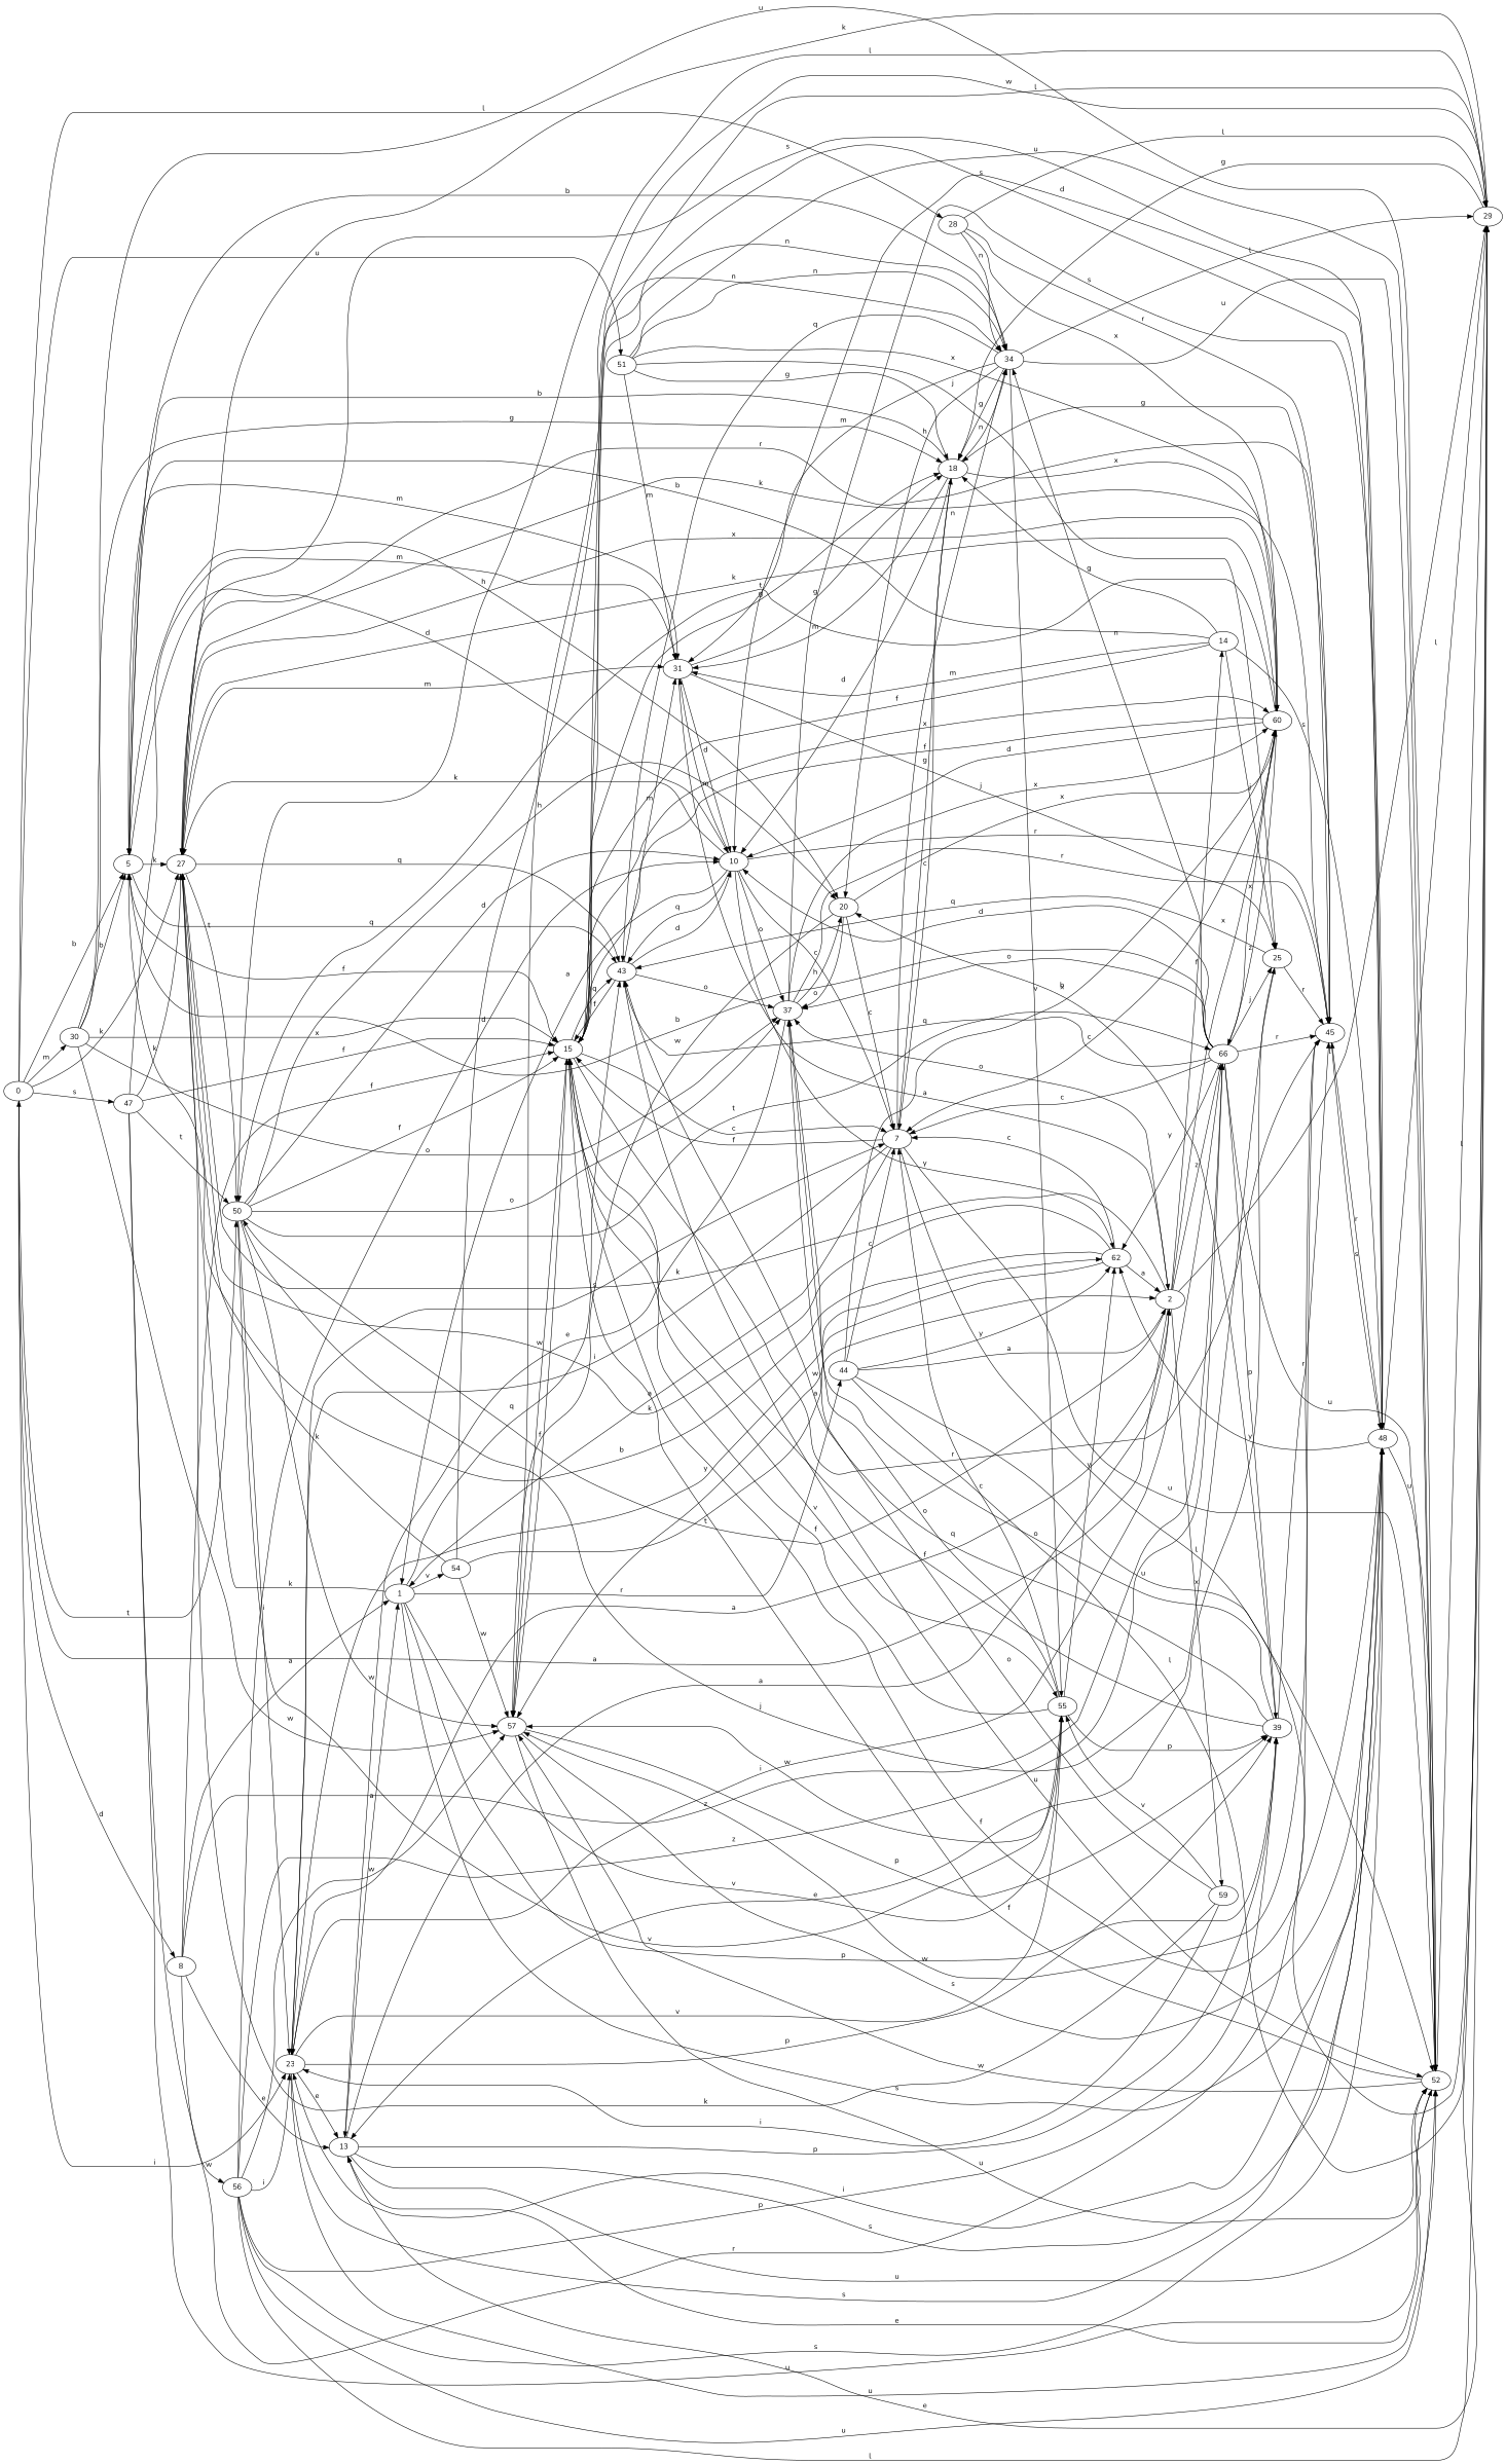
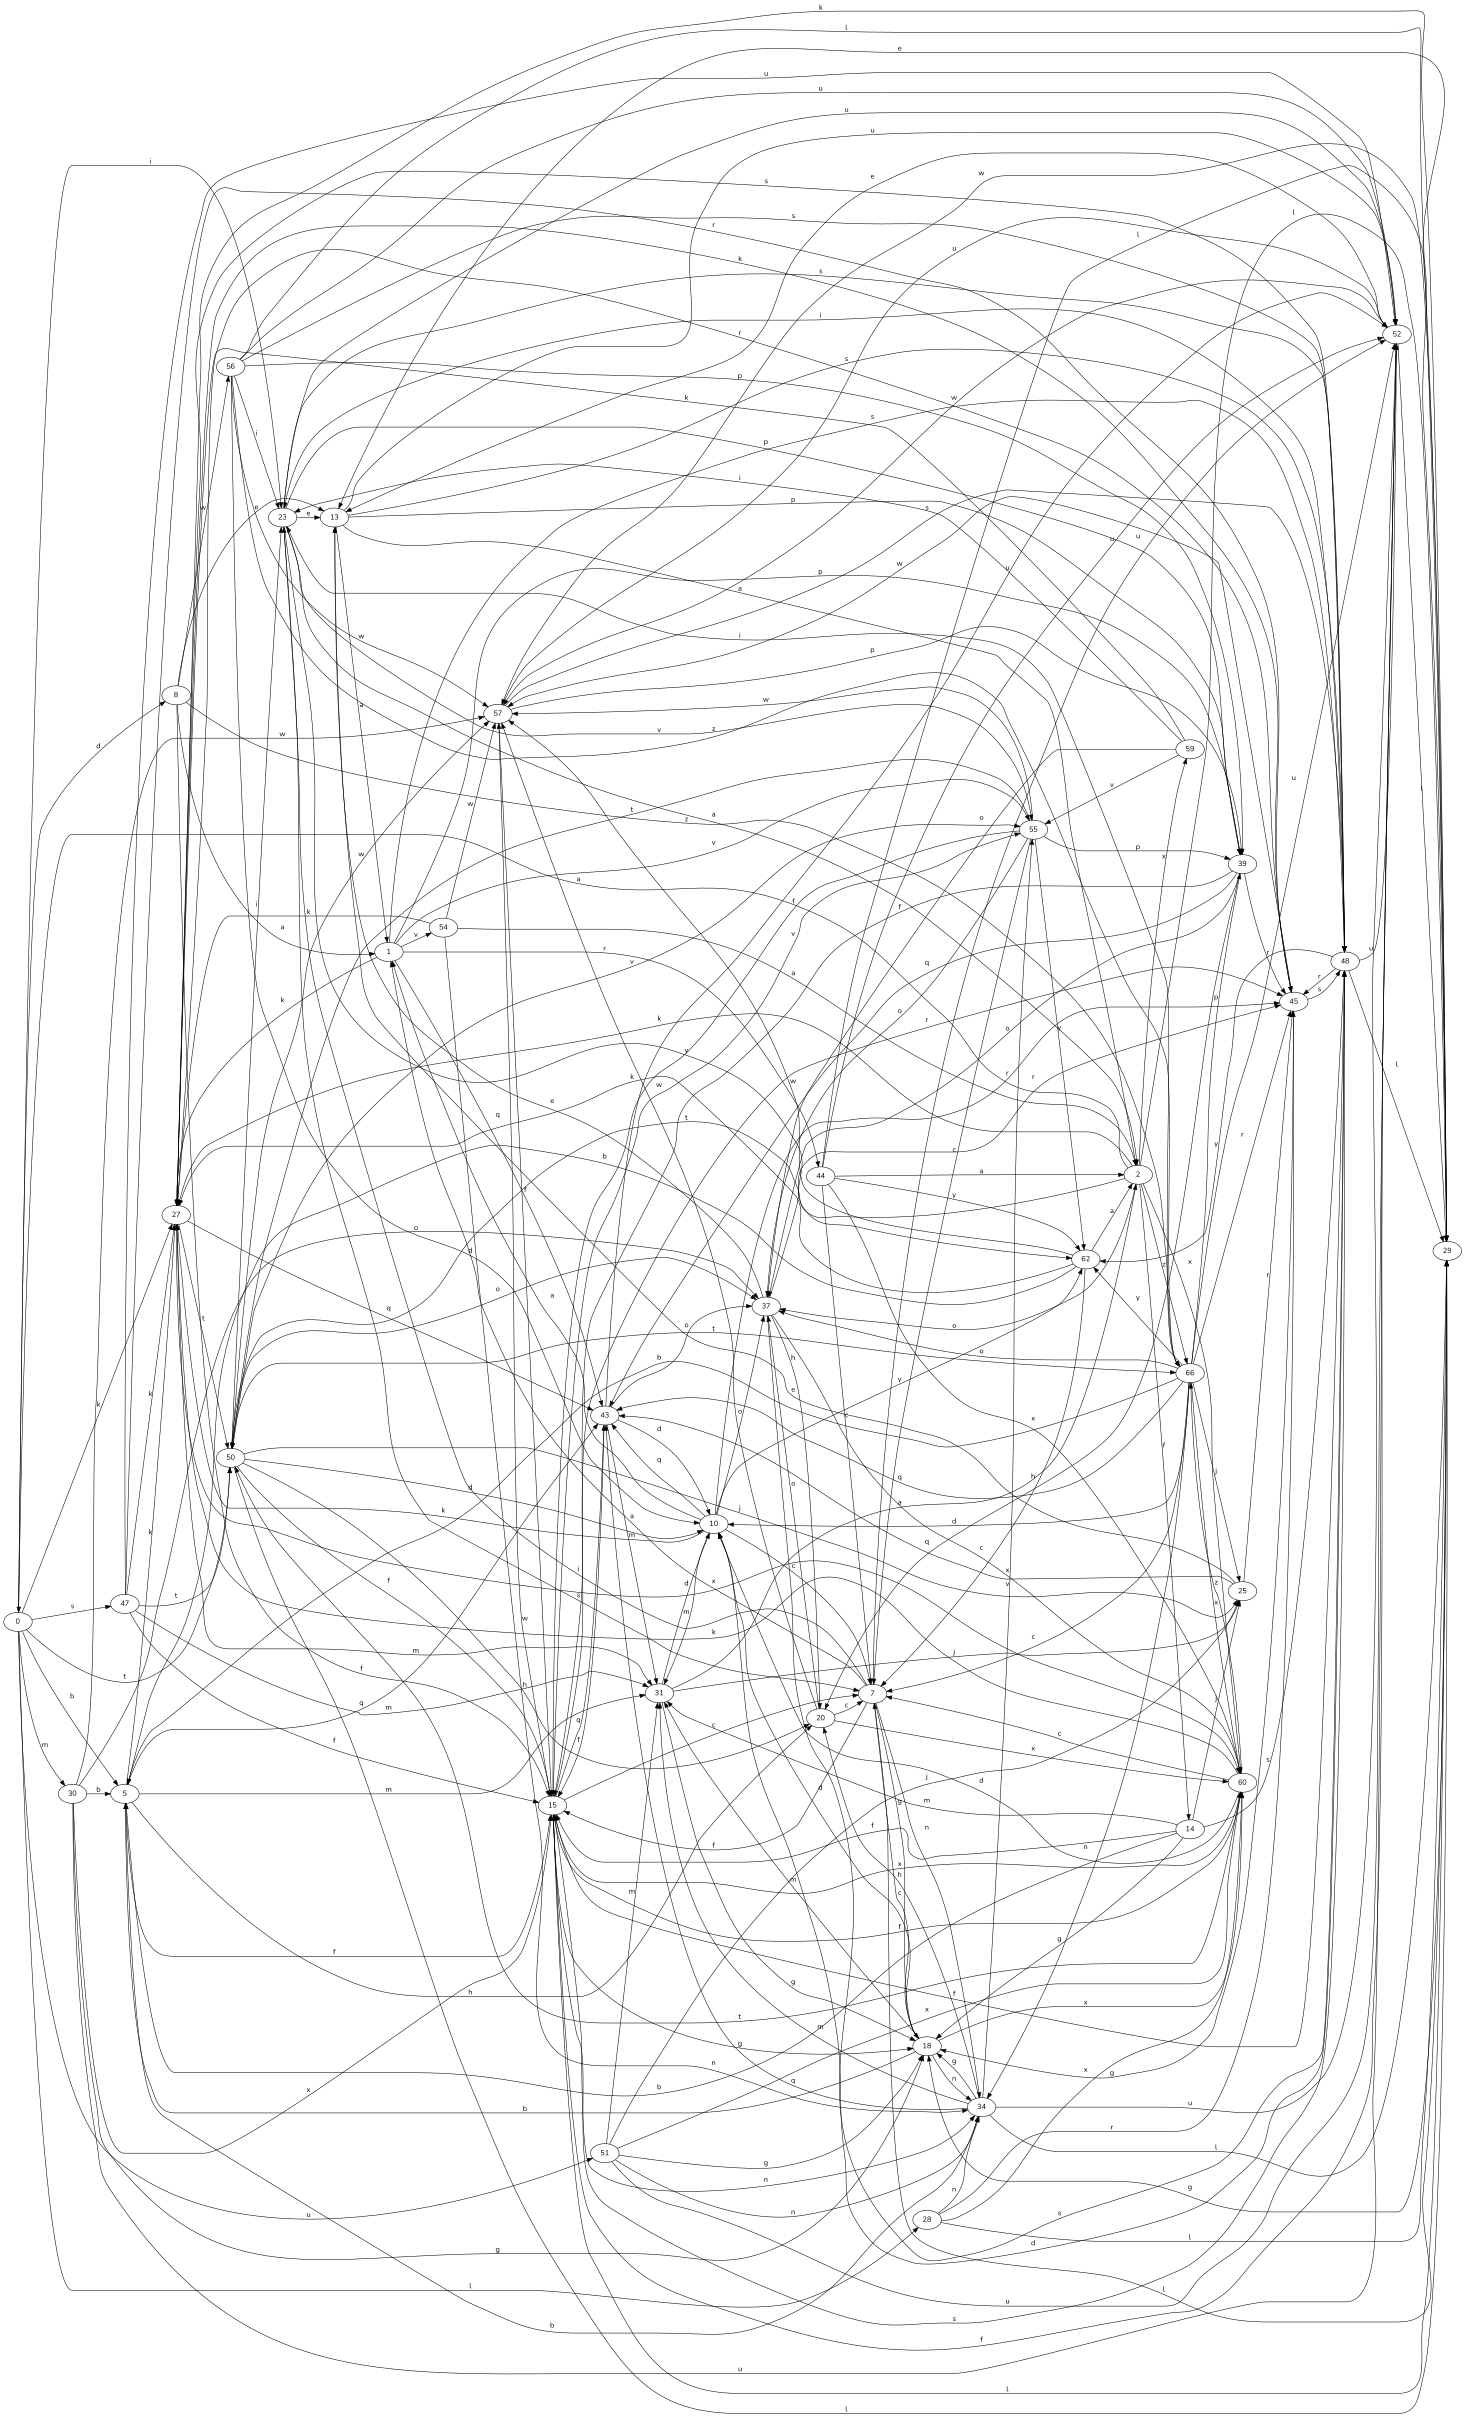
  strict digraph {
    fontname=Nunito
    rankdir=LR
    node [fontname=Nunito]
    edge [fontname=Nunito]
    0
    5
    8
    23
    27
    28
    30
    47
    50
    51
    31
    43
    10
    15
    20
    1
    66
    13
    56
    39
    48
    55
    2
    7
    52
    62
    60
    45
    29
    34
    37
    18
    57
    25
    44
    54
    14
    59
    0 -> 5 [label=b]
    0 -> 8 [label=d]
    0 -> 23 [label=i]
    0 -> 27 [label=k]
    0 -> 28 [label=l]
    0 -> 30 [label=m]
    0 -> 47 [label=s]
    0 -> 50 [label=t]
    0 -> 51 [label=u]
    5 -> 27 [label=k]
    5 -> 31 [label=m]
    5 -> 43 [label=q]
-   5 -> 10 [label=d]
    5 -> 15 [label=f]
    5 -> 20 [label=h]
    8 -> 15 [label=f]
    8 -> 1 [label=a]
    8 -> 66 [label=z]
    8 -> 13 [label=e]
    8 -> 56 [label=w]
    23 -> 13 [label=e]
    23 -> 39 [label=p]
    23 -> 48 [label=s]
    23 -> 55 [label=v]
    23 -> 2 [label=a]
    23 -> 7 [label=s]
    23 -> 52 [label=u]
    23 -> 62 [label=y]
    27 -> 50 [label=t]
    27 -> 31 [label=m]
    27 -> 43 [label=q]
    27 -> 48 [label=s]
    27 -> 60 [label=x]
    27 -> 45 [label=r]
    28 -> 60 [label=x]
    28 -> 45 [label=r]
    28 -> 29 [label=l]
    28 -> 34 [label=n]
    30 -> 5 [label=b]
    30 -> 15 [label=x]
    30 -> 52 [label=u]
    30 -> 37 [label=o]
    30 -> 18 [label=g]
    30 -> 57 [label=w]
    47 -> 27 [label=k]
    47 -> 50 [label=t]
    47 -> 31 [label=m]
    47 -> 15 [label=f]
    47 -> 52 [label=u]
    47 -> 45 [label=r]
    50 -> 23 [label=i]
    50 -> 10 [label=d]
    50 -> 15 [label=f]
    50 -> 20 [label=h]
    50 -> 66 [label=t]
    50 -> 55 [label=v]
    50 -> 29 [label=l]
    50 -> 37 [label=o]
    50 -> 57 [label=w]
    50 -> 25 [label=j]
    51 -> 31 [label=m]
    51 -> 52 [label=u]
    51 -> 60 [label=x]
    51 -> 34 [label=n]
    51 -> 18 [label=g]
    51 -> 25 [label=j]
    31 -> 10 [label=d]
    31 -> 2 [label=a]
    31 -> 18 [label=g]
    31 -> 25 [label=j]
    43 -> 31 [label=m]
    43 -> 10 [label=d]
    43 -> 15 [label=f]
    43 -> 52 [label=u]
    43 -> 37 [label=o]
    10 -> 27 [label=k]
    10 -> 31 [label=m]
    10 -> 43 [label=q]
    10 -> 1 [label=a]
    10 -> 7 [label=c]
    10 -> 62 [label=y]
    10 -> 45 [label=r]
    10 -> 37 [label=o]
    15 -> 43 [label=q]
    15 -> 48 [label=s]
    15 -> 55 [label=v]
    15 -> 7 [label=c]
    15 -> 60 [label=x]
    15 -> 45 [label=r]
    15 -> 29 [label=l]
    15 -> 34 [label=n]
    15 -> 18 [label=g]
    15 -> 57 [label=w]
    20 -> 7 [label=c]
    20 -> 60 [label=x]
    20 -> 37 [label=o]
    20 -> 57 [label=w]
    1 -> 27 [label=k]
    1 -> 43 [label=q]
    1 -> 39 [label=p]
    1 -> 48 [label=s]
    1 -> 55 [label=v]
    1 -> 44 [label=r]
    1 -> 54 [label=v]
    66 -> 5 [label=b]
    66 -> 23 [label=i]
    66 -> 43 [label=q]
    66 -> 10 [label=d]
    66 -> 39 [label=p]
    66 -> 7 [label=c]
    66 -> 52 [label=u]
    66 -> 62 [label=y]
    66 -> 60 [label=x]
    66 -> 45 [label=r]
    66 -> 34 [label=n]
    66 -> 37 [label=o]
    66 -> 25 [label=j]
    13 -> 1 [label=a]
    13 -> 39 [label=p]
    13 -> 48 [label=s]
    13 -> 2 [label=a]
    13 -> 52 [label=u]
    56 -> 23 [label=i]
    56 -> 10 [label=d]
    56 -> 66 [label=z]
    56 -> 39 [label=p]
    56 -> 48 [label=s]
    56 -> 52 [label=u]
    56 -> 29 [label=l]
    56 -> 57 [label=w]
    39 -> 43 [label=q]
    39 -> 15 [label=f]
    39 -> 20 [label=h]
    39 -> 45 [label=r]
    39 -> 37 [label=o]
    48 -> 23 [label=i]
    48 -> 10 [label=d]
    48 -> 15 [label=f]
    48 -> 52 [label=u]
    48 -> 62 [label=y]
    48 -> 45 [label=r]
    48 -> 29 [label=l]
+   55 -> 50 [label=t]
    55 -> 15 [label=f]
    55 -> 39 [label=p]
    55 -> 7 [label=c]
    55 -> 62 [label=y]
    55 -> 37 [label=o]
    55 -> 57 [label=w]
    2 -> 0 [label=a]
    2 -> 27 [label=k]
    2 -> 50 [label=t]
    2 -> 66 [label=z]
    2 -> 60 [label=x]
    2 -> 29 [label=l]
    2 -> 37 [label=o]
    2 -> 14 [label=f]
    2 -> 59 [label=x]
    7 -> 23 [label=i]
    7 -> 15 [label=f]
    7 -> 1 [label=a]
    7 -> 52 [label=u]
    7 -> 29 [label=l]
    7 -> 34 [label=n]
    7 -> 18 [label=g]
    52 -> 15 [label=f]
    52 -> 13 [label=e]
    52 -> 29 [label=l]
    52 -> 57 [label=w]
    62 -> 5 [label=b]
    62 -> 27 [label=k]
    62 -> 2 [label=a]
    62 -> 7 [label=c]
    62 -> 57 [label=w]
    60 -> 27 [label=k]
    60 -> 50 [label=t]
    60 -> 10 [label=d]
    60 -> 15 [label=f]
    60 -> 66 [label=z]
    60 -> 7 [label=c]
    45 -> 27 [label=k]
    45 -> 48 [label=s]
    45 -> 18 [label=g]
    45 -> 57 [label=w]
    29 -> 27 [label=k]
    29 -> 13 [label=e]
    29 -> 18 [label=g]
    29 -> 57 [label=w]
    34 -> 5 [label=b]
    34 -> 31 [label=m]
    34 -> 43 [label=q]
    34 -> 20 [label=h]
    34 -> 55 [label=v]
    34 -> 52 [label=u]
    34 -> 29 [label=l]
    34 -> 18 [label=g]
    37 -> 20 [label=h]
    37 -> 13 [label=e]
    37 -> 48 [label=s]
    37 -> 60 [label=x]
    37 -> 45 [label=r]
    18 -> 5 [label=b]
    18 -> 31 [label=m]
    18 -> 10 [label=d]
    18 -> 7 [label=c]
    18 -> 60 [label=x]
    18 -> 34 [label=n]
    57 -> 15 [label=f]
    57 -> 39 [label=p]
    57 -> 48 [label=s]
    57 -> 52 [label=u]
    25 -> 43 [label=q]
    25 -> 13 [label=e]
    25 -> 45 [label=r]
    44 -> 2 [label=a]
    44 -> 7 [label=c]
    44 -> 52 [label=u]
    44 -> 62 [label=y]
    44 -> 60 [label=x]
    44 -> 29 [label=l]
    54 -> 27 [label=k]
    54 -> 2 [label=a]
    54 -> 34 [label=n]
    54 -> 57 [label=w]
    14 -> 5 [label=b]
    14 -> 31 [label=m]
    14 -> 15 [label=f]
    14 -> 48 [label=s]
    14 -> 18 [label=g]
    14 -> 25 [label=j]
    59 -> 23 [label=i]
    59 -> 27 [label=k]
    59 -> 55 [label=v]
    59 -> 37 [label=o]
  }
